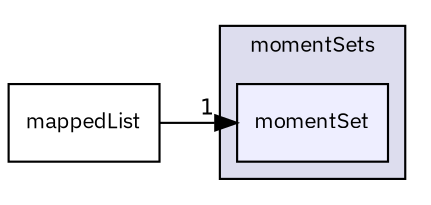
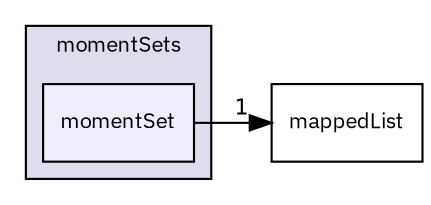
  digraph {
    compound=true
    rankdir=LR
    fontname="IBM Plex Sans"
    node [fontname="IBM Plex Sans" fontsize=10 shape=box]
    n1 [fillcolor="#eeeeff" label=momentSet pencolor=black style=filled]
    n2 [label=mappedList]
    subgraph cluster_1 {
      bgcolor="#ddddee"
      fontsize=10
      label=momentSets
      pencolor=black
      n1
    }
-   n2 -> n1 [headlabel=1 labeldistance=1.5 labelfontname=Helvetica labelfontsize=10 style=solid fontname="IBM Plex Sans"]
+   n1 -> n2 [headlabel=1 labeldistance=1.5 labelfontname=Helvetica labelfontsize=10 style=solid fontname="IBM Plex Sans"]
  }
